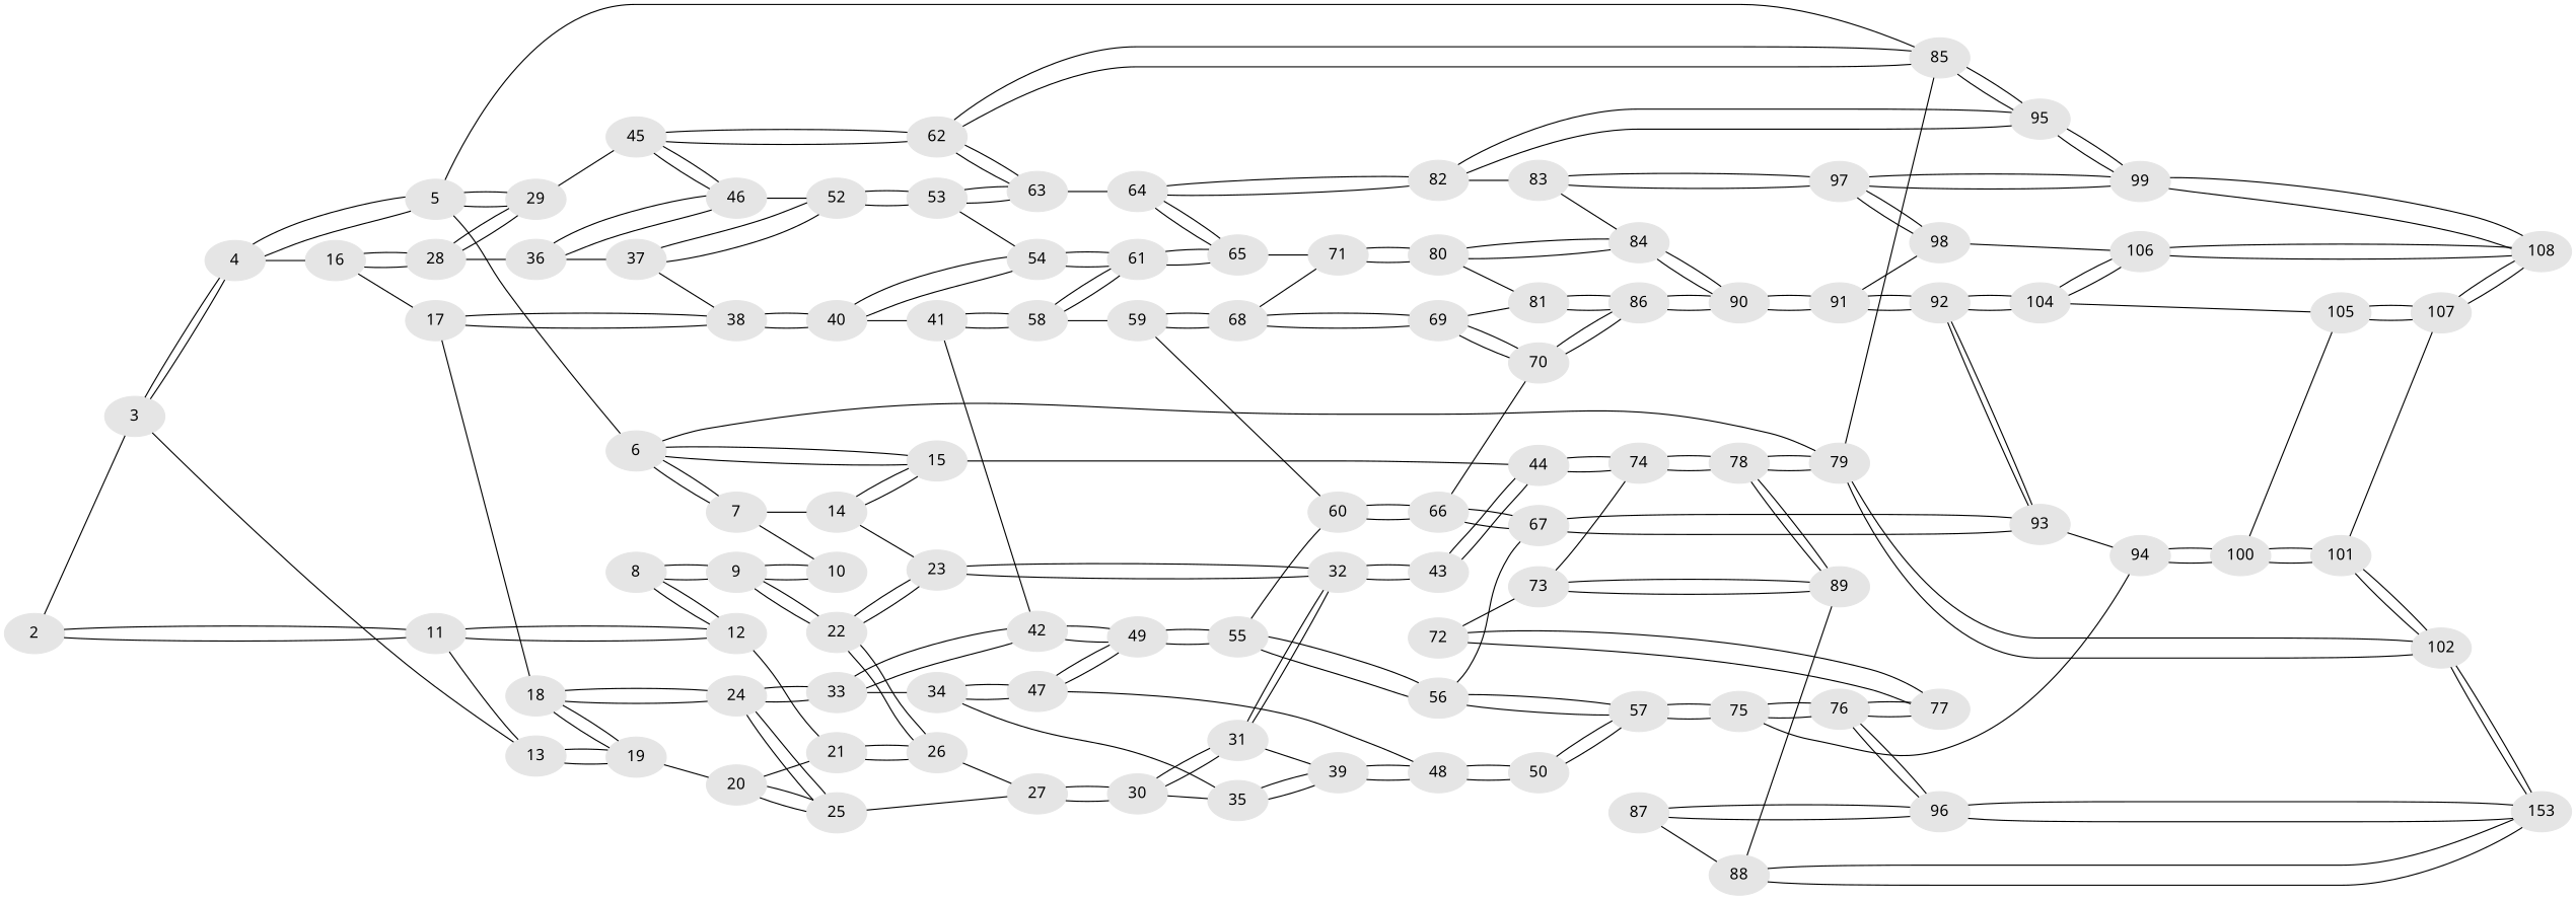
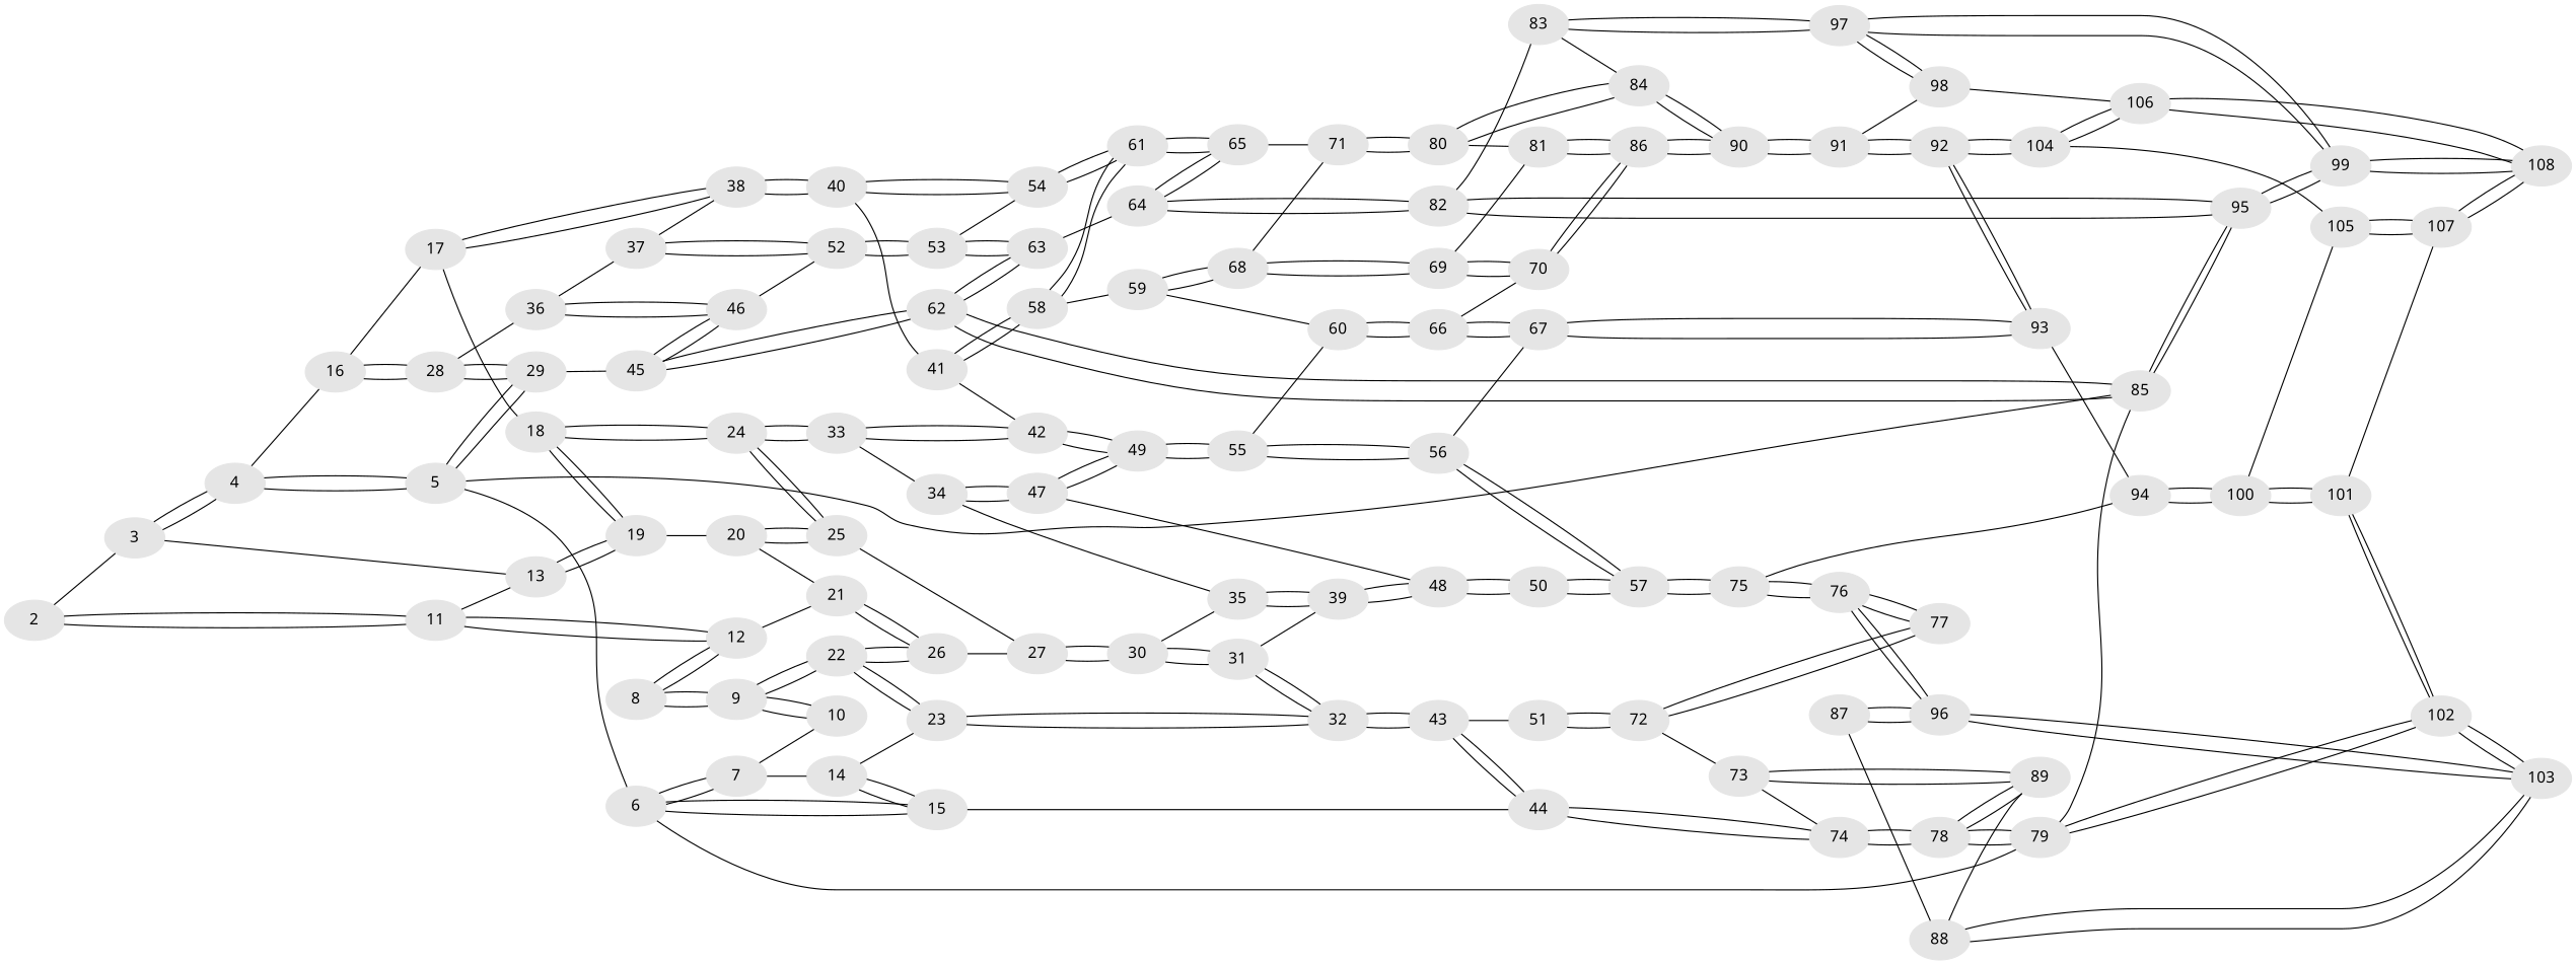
  graph {
    fontname="Noto Sans"
    rankdir=LR
    node [color=gray90 fontname="Noto Sans" style=filled]
    edge [fontname="Noto Sans"]
    2
    3
    11
    8
    9
    12
    4
    13
    5
    16
    19
    6
    29
    85
    17
    28
    7
    15
    79
    45
    95
    10
    14
    44
    102
    22
    21
    23
    26
    20
    32
    74
    18
    38
    36
    24
    40
    25
    33
    27
    43
    34
    42
    30
    31
    35
    37
    46
    62
    39
    48
+   51
    47
    49
    52
    53
    41
    54
    50
    58
    61
    59
    55
    72
    78
    63
    57
    56
    60
    75
    73
    77
    64
    65
    67
    66
    93
    76
    94
    68
    71
    69
    70
    82
    83
    80
    86
    81
    90
    84
    89
    96
    100
-   103 [label=153]
+   103
    87
    88
    97
    99
    98
    91
    92
    104
    106
    105
    101
    108
    107
    2 -- 3
    2 -- 11
    2 -- 11
    3 -- 4
    3 -- 4
    3 -- 13
    11 -- 12
    11 -- 12
    11 -- 13
    8 -- 9
    8 -- 9
    8 -- 12
    8 -- 12
    9 -- 10
    9 -- 10
    9 -- 22
    9 -- 22
    12 -- 21
    4 -- 5
    4 -- 5
    4 -- 16
    13 -- 19
    13 -- 19
    5 -- 6
    5 -- 29
    5 -- 29
    5 -- 85
    16 -- 17
    16 -- 28
    16 -- 28
    19 -- 20
    6 -- 7
    6 -- 7
    6 -- 15
    6 -- 15
    6 -- 79
    29 -- 45
    85 -- 95
    85 -- 95
    17 -- 18
    17 -- 38
    17 -- 38
    28 -- 29
    28 -- 29
    28 -- 36
    7 -- 10
    7 -- 14
    15 -- 44
    79 -- 85
    79 -- 102
    79 -- 102
    45 -- 46
    45 -- 46
    45 -- 62
    45 -- 62
    95 -- 99
    95 -- 99
    14 -- 15
    14 -- 15
    14 -- 23
    44 -- 74
    44 -- 74
    102 -- 103
    102 -- 103
    22 -- 23
    22 -- 23
    22 -- 26
    22 -- 26
    21 -- 26
    21 -- 26
    23 -- 32
    23 -- 32
    26 -- 27
    20 -- 21
    20 -- 25
    20 -- 25
    32 -- 43
    32 -- 43
    74 -- 78
    74 -- 78
    18 -- 19
    18 -- 19
    18 -- 24
    18 -- 24
    38 -- 40
    38 -- 40
    36 -- 37
    36 -- 46
    36 -- 46
    24 -- 25
    24 -- 25
    24 -- 33
    24 -- 33
    40 -- 41
    40 -- 54
    40 -- 54
    25 -- 27
    33 -- 34
    33 -- 42
    33 -- 42
    27 -- 30
    27 -- 30
    43 -- 44
    43 -- 44
+   43 -- 51
    34 -- 35
    34 -- 47
    34 -- 47
    42 -- 49
    42 -- 49
    30 -- 31
    30 -- 31
    30 -- 35
    31 -- 32
    31 -- 32
    31 -- 39
    35 -- 39
    35 -- 39
    37 -- 38
    37 -- 52
    37 -- 52
    46 -- 52
    62 -- 85
    62 -- 85
    62 -- 63
    62 -- 63
    39 -- 48
    39 -- 48
    48 -- 50
    48 -- 50
+   51 -- 72
+   51 -- 72
    47 -- 48
    47 -- 49
    47 -- 49
    49 -- 55
    49 -- 55
    52 -- 53
    52 -- 53
    53 -- 54
    53 -- 63
    53 -- 63
    41 -- 42
    41 -- 58
    41 -- 58
    54 -- 61
    54 -- 61
    50 -- 57
    50 -- 57
    58 -- 61
    58 -- 61
    58 -- 59
    61 -- 65
    61 -- 65
    59 -- 60
    59 -- 68
    59 -- 68
    55 -- 56
    55 -- 56
    55 -- 60
    72 -- 73
    72 -- 77
    72 -- 77
    78 -- 79
    78 -- 79
    78 -- 89
    78 -- 89
    63 -- 64
    57 -- 75
    57 -- 75
    56 -- 57
    56 -- 57
    56 -- 67
    60 -- 66
    60 -- 66
    75 -- 76
    75 -- 76
    75 -- 94
    73 -- 74
    73 -- 89
    73 -- 89
    64 -- 65
    64 -- 65
    64 -- 82
    64 -- 82
    65 -- 71
    67 -- 93
    67 -- 93
    66 -- 67
    66 -- 67
    66 -- 70
    93 -- 94
    76 -- 77
    76 -- 77
    76 -- 96
    76 -- 96
    94 -- 100
    94 -- 100
    68 -- 71
    68 -- 69
    68 -- 69
    71 -- 80
    71 -- 80
    69 -- 70
    69 -- 70
    69 -- 81
    70 -- 86
    70 -- 86
    82 -- 95
    82 -- 95
    82 -- 83
    83 -- 84
    83 -- 97
    83 -- 97
    80 -- 81
    80 -- 84
    80 -- 84
    86 -- 90
    86 -- 90
    81 -- 86
    81 -- 86
    90 -- 91
    90 -- 91
    84 -- 90
    84 -- 90
    96 -- 103
    96 -- 103
    100 -- 105
    100 -- 101
    100 -- 101
    87 -- 96
    87 -- 96
    87 -- 88
    88 -- 89
    88 -- 103
    88 -- 103
    97 -- 99
    97 -- 99
    97 -- 98
    97 -- 98
    99 -- 108
    99 -- 108
    98 -- 106
    91 -- 98
    91 -- 92
    91 -- 92
    92 -- 93
    92 -- 93
    92 -- 104
    92 -- 104
    104 -- 106
    104 -- 106
    104 -- 105
    106 -- 108
    106 -- 108
    105 -- 107
    105 -- 107
    101 -- 102
    101 -- 102
    101 -- 107
    107 -- 108
    107 -- 108
  }
